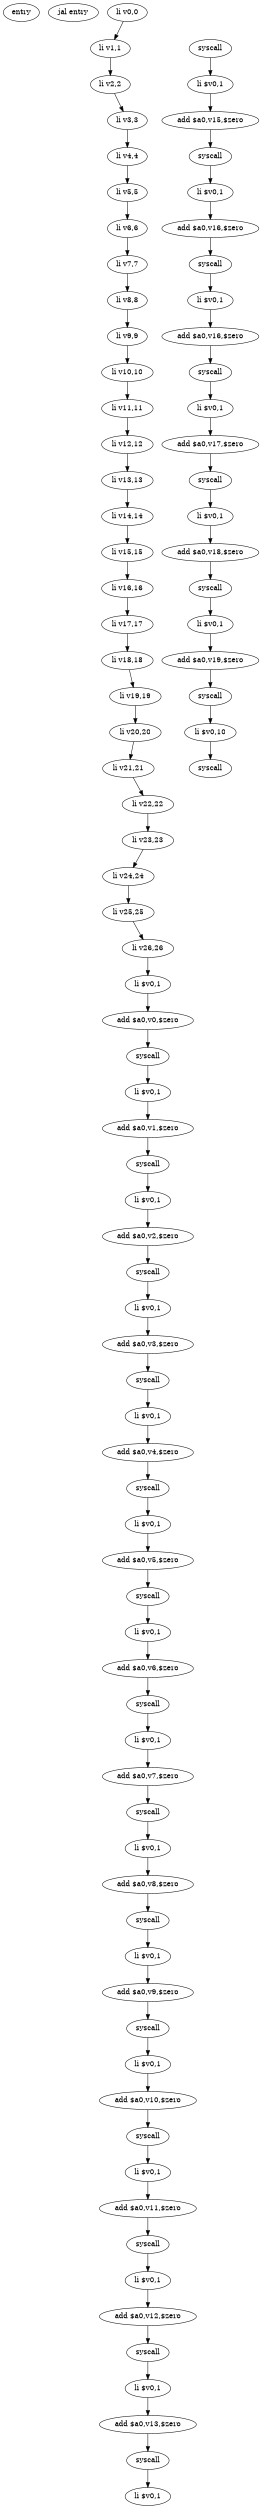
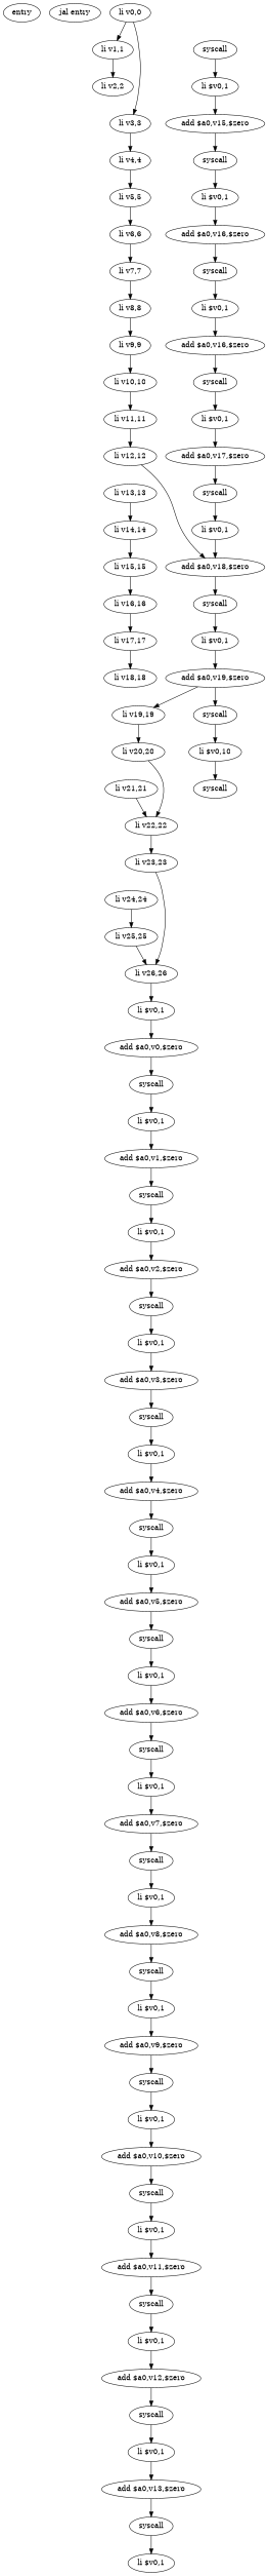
  digraph {
    n1 [label=entry]
    n2 [label="jal entry"]
    n3 [label="li v0,0"]
    n4 [label="li v1,1"]
    n5 [label="li v2,2"]
    n6 [label="li v3,3"]
    n7 [label="li v4,4"]
    n8 [label="li v5,5"]
    n9 [label="li v6,6"]
    n10 [label="li v7,7"]
    n11 [label="li v8,8"]
    n12 [label="li v9,9"]
    n13 [label="li v10,10"]
    n14 [label="li v11,11"]
    n15 [label="li v12,12"]
    n16 [label="li v13,13"]
    n17 [label="li v14,14"]
    n18 [label="li v15,15"]
    n19 [label="li v16,16"]
    n20 [label="li v17,17"]
    n21 [label="li v18,18"]
    n22 [label="li v19,19"]
    n23 [label="li v20,20"]
    n24 [label="li v21,21"]
    n25 [label="li v22,22"]
    n26 [label="li v23,23"]
    n27 [label="li v24,24"]
    n28 [label="li v25,25"]
    n29 [label="li v26,26"]
    n30 [label="li $v0,1"]
    n31 [label="add $a0,v0,$zero"]
    n32 [label=syscall]
    n33 [label="li $v0,1"]
    n34 [label="add $a0,v1,$zero"]
    n35 [label=syscall]
    n36 [label="li $v0,1"]
    n37 [label="add $a0,v2,$zero"]
    n38 [label=syscall]
    n39 [label="li $v0,1"]
    n40 [label="add $a0,v3,$zero"]
    n41 [label=syscall]
    n42 [label="li $v0,1"]
    n43 [label="add $a0,v4,$zero"]
    n44 [label=syscall]
    n45 [label="li $v0,1"]
    n46 [label="add $a0,v5,$zero"]
    n47 [label=syscall]
    n48 [label="li $v0,1"]
    n49 [label="add $a0,v6,$zero"]
    n50 [label=syscall]
    n51 [label="li $v0,1"]
    n52 [label="add $a0,v7,$zero"]
    n53 [label=syscall]
    n54 [label="li $v0,1"]
    n55 [label="add $a0,v8,$zero"]
    n56 [label=syscall]
    n57 [label="li $v0,1"]
    n58 [label="add $a0,v9,$zero"]
    n59 [label=syscall]
    n60 [label="li $v0,1"]
    n61 [label="add $a0,v10,$zero"]
    n62 [label=syscall]
    n63 [label="li $v0,1"]
    n64 [label="add $a0,v11,$zero"]
    n65 [label=syscall]
    n66 [label="li $v0,1"]
    n67 [label="add $a0,v12,$zero"]
    n68 [label=syscall]
    n69 [label="li $v0,1"]
    n70 [label="add $a0,v13,$zero"]
    n71 [label=syscall]
    n72 [label="li $v0,1"]
    n73 [label=syscall]
    n74 [label="li $v0,1"]
    n75 [label="add $a0,v15,$zero"]
    n76 [label=syscall]
    n77 [label="li $v0,1"]
    n78 [label="add $a0,v16,$zero"]
    n79 [label=syscall]
    n80 [label="li $v0,1"]
    n81 [label="add $a0,v16,$zero"]
    n82 [label=syscall]
    n83 [label="li $v0,1"]
    n84 [label="add $a0,v17,$zero"]
    n85 [label=syscall]
    n86 [label="li $v0,1"]
    n87 [label="add $a0,v18,$zero"]
    n88 [label=syscall]
    n89 [label="li $v0,1"]
    n90 [label="add $a0,v19,$zero"]
    n91 [label=syscall]
    n92 [label="li $v0,10"]
    n93 [label=syscall]
    n3 -> n4
    n4 -> n5
-   n5 -> n6
+   n3 -> n6
    n6 -> n7
    n7 -> n8
    n8 -> n9
    n9 -> n10
    n10 -> n11
    n11 -> n12
    n12 -> n13
    n13 -> n14
    n14 -> n15
-   n15 -> n16
+   n15 -> n87
    n16 -> n17
    n17 -> n18
    n18 -> n19
    n19 -> n20
    n20 -> n21
-   n21 -> n22
+   n90 -> n22
    n22 -> n23
-   n23 -> n24
+   n23 -> n25
    n24 -> n25
    n25 -> n26
-   n26 -> n27
+   n26 -> n29
    n27 -> n28
    n28 -> n29
    n29 -> n30
    n30 -> n31
    n31 -> n32
    n32 -> n33
    n33 -> n34
    n34 -> n35
    n35 -> n36
    n36 -> n37
    n37 -> n38
    n38 -> n39
    n39 -> n40
    n40 -> n41
    n41 -> n42
    n42 -> n43
    n43 -> n44
    n44 -> n45
    n45 -> n46
    n46 -> n47
    n47 -> n48
    n48 -> n49
    n49 -> n50
    n50 -> n51
    n51 -> n52
    n52 -> n53
    n53 -> n54
    n54 -> n55
    n55 -> n56
    n56 -> n57
    n57 -> n58
    n58 -> n59
    n59 -> n60
    n60 -> n61
    n61 -> n62
    n62 -> n63
    n63 -> n64
    n64 -> n65
    n65 -> n66
    n66 -> n67
    n67 -> n68
    n68 -> n69
    n69 -> n70
    n70 -> n71
    n71 -> n72
    n73 -> n74
    n74 -> n75
    n75 -> n76
    n76 -> n77
    n77 -> n78
    n78 -> n79
    n79 -> n80
    n80 -> n81
    n81 -> n82
    n82 -> n83
    n83 -> n84
    n84 -> n85
    n85 -> n86
    n86 -> n87
    n87 -> n88
    n88 -> n89
    n89 -> n90
    n90 -> n91
    n91 -> n92
    n92 -> n93
  }
